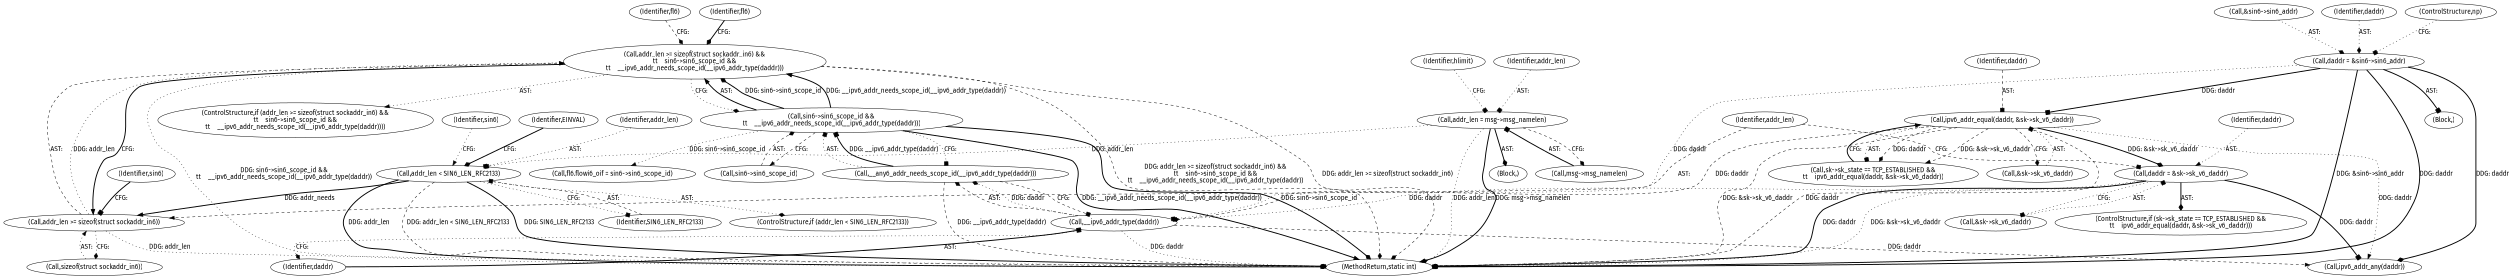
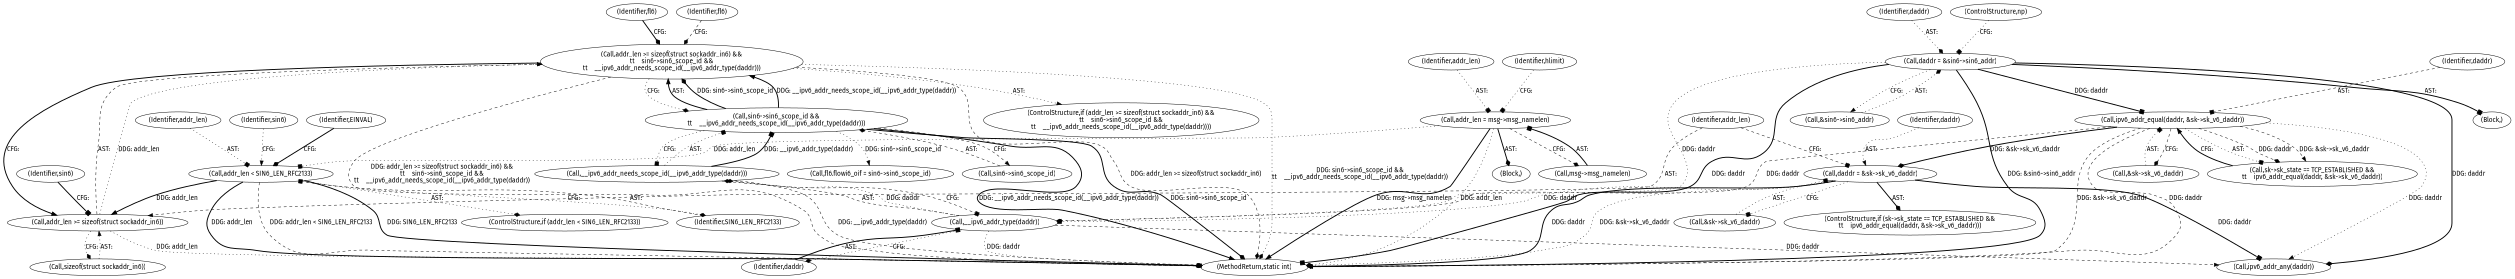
  digraph {
    fontname="Fira Sans"
    node [fontname="Fira Sans"]
    edge [arrowhead=diamond fontname="Fira Sans" style=dotted]
    n1 [label="(Call,addr_len >= sizeof(struct sockaddr_in6) &&\n\t\t    sin6->sin6_scope_id &&\n\t\t    __ipv6_addr_needs_scope_id(__ipv6_addr_type(daddr)))"]
    n2 [label="(Call,addr_len >= sizeof(struct sockaddr_in6))"]
    n3 [label="(Call,sin6->sin6_scope_id &&\n\t\t    __ipv6_addr_needs_scope_id(__ipv6_addr_type(daddr)))"]
    n4 [label="(ControlStructure,if (addr_len >= sizeof(struct sockaddr_in6) &&\n\t\t    sin6->sin6_scope_id &&\n\t\t    __ipv6_addr_needs_scope_id(__ipv6_addr_type(daddr))))"]
    n5 [label="(MethodReturn,static int)"]
    n6 [label="(Call,sizeof(struct sockaddr_in6))"]
-   n7 [label="(Call,__any6_addr_needs_scope_id(__ipv6_addr_type(daddr)))"]
+   n7 [label="(Call,__ipv6_addr_needs_scope_id(__ipv6_addr_type(daddr)))"]
    n8 [label="(Call,fl6.flowi6_oif = sin6->sin6_scope_id)"]
    n9 [label="(Call,sin6->sin6_scope_id)"]
    n10 [label="(Call,addr_len < SIN6_LEN_RFC2133)"]
    n11 [label="(Identifier,SIN6_LEN_RFC2133)"]
    n12 [label="(ControlStructure,if (addr_len < SIN6_LEN_RFC2133))"]
    n13 [label="(Call,addr_len = msg->msg_namelen)"]
    n14 [label="(Block,)"]
    n15 [label="(Call,msg->msg_namelen)"]
    n16 [label="(Call,__ipv6_addr_type(daddr))"]
    n17 [label="(Identifier,daddr)"]
    n18 [label="(Call,ipv6_addr_any(daddr))"]
    n19 [label="(Call,ipv6_addr_equal(daddr, &sk->sk_v6_daddr))"]
    n20 [label="(Call,daddr = &sk->sk_v6_daddr)"]
    n21 [label="(Call,&sk->sk_v6_daddr)"]
    n22 [label="(Call,sk->sk_state == TCP_ESTABLISHED &&\n\t\t    ipv6_addr_equal(daddr, &sk->sk_v6_daddr))"]
    n23 [label="(Call,&sk->sk_v6_daddr)"]
    n24 [label="(ControlStructure,if (sk->sk_state == TCP_ESTABLISHED &&\n\t\t    ipv6_addr_equal(daddr, &sk->sk_v6_daddr)))"]
    n25 [label="(Call,daddr = &sin6->sin6_addr)"]
    n26 [label="(Block,)"]
    n27 [label="(Call,&sin6->sin6_addr)"]
    n28 [label="(Identifier,daddr)"]
    n29 [label="(Identifier,addr_len)"]
    n30 [label="(Identifier,daddr)"]
    n31 [label="(Identifier,hlimit)"]
    n32 [label="(Identifier,fl6)"]
    n33 [label="(Identifier,sin6)"]
    n34 [label="(Identifier,daddr)"]
    n35 [label="(ControlStructure,np)"]
    n36 [label="(Identifier,sin6)"]
    n37 [label="(Identifier,addr_len)"]
    n38 [label="(Identifier,EINVAL)"]
    n39 [label="(Identifier,addr_len)"]
    n40 [label="(Identifier,fl6)"]
    n1 -> n2 [arrowhead=normal label="CFG: " style=bold]
    n1 -> n3 [label="CFG: "]
    n1 -> n4 [arrowhead=normal label="AST: "]
    n1 -> n5 [label="DDG: addr_len >= sizeof(struct sockaddr_in6) &&\n\t\t    sin6->sin6_scope_id &&\n\t\t    __ipv6_addr_needs_scope_id(__ipv6_addr_type(daddr))" style=dashed]
    n1 -> n5 [label="DDG: sin6->sin6_scope_id &&\n\t\t    __ipv6_addr_needs_scope_id(__ipv6_addr_type(daddr))"]
    n1 -> n5 [label="DDG: addr_len >= sizeof(struct sockaddr_in6)" style=dashed]
    n2 -> n1 [arrowhead=normal label="AST: " style=dashed]
    n2 -> n1 [arrowhead=normal label="DDG: addr_len"]
    n2 -> n5 [arrowhead=box label="DDG: addr_len"]
    n2 -> n6 [label="CFG: "]
    n3 -> n1 [arrowhead=normal label="AST: " style=bold]
    n3 -> n1 [label="DDG: sin6->sin6_scope_id" style=bold]
    n3 -> n1 [arrowhead=normal label="DDG: __ipv6_addr_needs_scope_id(__ipv6_addr_type(daddr))" style=bold]
    n3 -> n5 [label="DDG: sin6->sin6_scope_id" style=bold]
    n3 -> n5 [arrowhead=normal label="DDG: __ipv6_addr_needs_scope_id(__ipv6_addr_type(daddr))" style=bold]
    n3 -> n7 [arrowhead=box label="CFG: "]
    n3 -> n8 [arrowhead=normal label="DDG: sin6->sin6_scope_id"]
    n3 -> n9 [arrowhead=normal label="CFG: " style=dashed]
    n6 -> n2 [arrowhead=normal label="AST: "]
    n7 -> n3 [arrowhead=box label="AST: "]
    n7 -> n3 [arrowhead=box label="DDG: __ipv6_addr_type(daddr)" style=bold]
    n7 -> n5 [arrowhead=normal label="DDG: __ipv6_addr_type(daddr)" style=dashed]
    n7 -> n16 [arrowhead=box label="CFG: " style=dashed]
    n9 -> n3 [label="AST: " style=dashed]
-   n10 -> n2 [arrowhead=normal label="DDG: addr_needs" style=bold]
+   n10 -> n2 [arrowhead=normal label="DDG: addr_len" style=bold]
    n10 -> n5 [arrowhead=normal label="DDG: addr_len" style=bold]
    n10 -> n5 [label="DDG: addr_len < SIN6_LEN_RFC2133" style=dashed]
    n10 -> n5 [label="DDG: SIN6_LEN_RFC2133" style=bold]
-   n10 -> n11 [arrowhead=box label="CFG: "]
+   n10 -> n11 [label="CFG: "]
    n10 -> n12 [label="AST: "]
    n11 -> n10 [arrowhead=box label="AST: " style=dashed]
    n13 -> n5 [label="DDG: addr_len"]
    n13 -> n5 [arrowhead=normal label="DDG: msg->msg_namelen" style=bold]
    n13 -> n10 [arrowhead=box label="DDG: addr_len"]
    n13 -> n14 [label="AST: " style=bold]
    n13 -> n15 [label="CFG: " style=dashed]
    n15 -> n13 [arrowhead=box label="AST: " style=bold]
    n16 -> n5 [arrowhead=normal label="DDG: daddr"]
    n16 -> n7 [label="AST: " style=dashed]
    n16 -> n7 [label="DDG: daddr"]
    n16 -> n17 [label="CFG: "]
    n16 -> n18 [arrowhead=normal label="DDG: daddr" style=dashed]
    n17 -> n16 [arrowhead=box label="AST: " style=bold]
    n19 -> n5 [arrowhead=normal label="DDG: daddr" style=dashed]
    n19 -> n5 [label="DDG: &sk->sk_v6_daddr" style=dashed]
    n19 -> n16 [label="DDG: daddr" style=dashed]
    n19 -> n18 [arrowhead=normal label="DDG: daddr"]
    n19 -> n20 [label="DDG: &sk->sk_v6_daddr" style=bold]
    n19 -> n21 [label="CFG: " style=dashed]
    n19 -> n22 [arrowhead=box label="AST: "]
    n19 -> n22 [label="DDG: daddr" style=dashed]
    n19 -> n22 [arrowhead=normal label="DDG: &sk->sk_v6_daddr" style=dashed]
    n20 -> n5 [label="DDG: daddr" style=bold]
    n20 -> n5 [label="DDG: &sk->sk_v6_daddr"]
    n20 -> n16 [arrowhead=box label="DDG: daddr"]
    n20 -> n18 [arrowhead=box label="DDG: daddr" style=bold]
    n20 -> n23 [arrowhead=box label="CFG: "]
    n20 -> n24 [label="AST: " style=bold]
    n21 -> n19 [arrowhead=box label="AST: "]
    n22 -> n19 [arrowhead=normal label="CFG: " style=bold]
    n23 -> n20 [arrowhead=box label="AST: "]
    n25 -> n5 [arrowhead=box label="DDG: daddr" style=bold]
    n25 -> n5 [arrowhead=normal label="DDG: &sin6->sin6_addr" style=bold]
-   n25 -> n16 [arrowhead=box label="DDG: daddr"]
+   n25 -> n16 [arrowhead=normal label="DDG: daddr"]
    n25 -> n18 [label="DDG: daddr" style=bold]
    n25 -> n19 [arrowhead=box label="DDG: daddr" style=bold]
    n25 -> n26 [arrowhead=box label="AST: " style=bold]
+   n25 -> n27 [arrowhead=normal label="CFG: "]
    n27 -> n25 [label="AST: "]
    n28 -> n19 [arrowhead=box label="AST: " style=dashed]
    n29 -> n10 [arrowhead=box label="AST: "]
    n30 -> n25 [label="AST: "]
    n31 -> n13 [arrowhead=box label="CFG: "]
    n32 -> n1 [label="CFG: " style=bold]
    n33 -> n10 [arrowhead=normal label="CFG: "]
    n34 -> n20 [arrowhead=normal label="AST: "]
    n35 -> n25 [arrowhead=box label="CFG: "]
    n36 -> n2 [arrowhead=box label="CFG: " style=bold]
    n37 -> n13 [arrowhead=box label="AST: "]
    n38 -> n10 [label="CFG: " style=bold]
    n39 -> n2 [arrowhead=normal label="AST: " style=dashed]
    n39 -> n20 [arrowhead=box label="CFG: " style=dashed]
    n40 -> n1 [label="CFG: " style=dashed]
  }
